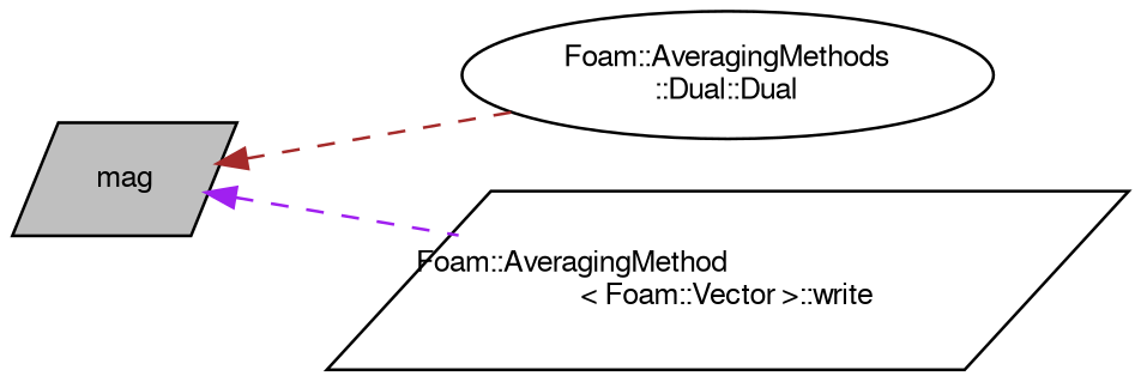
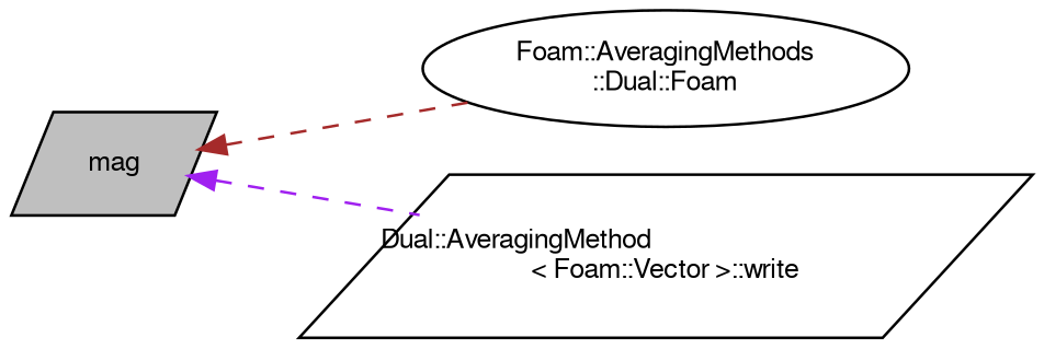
  digraph {
    rankdir=LR
    node [color=black fontname=FreeSans fontsize=10 shape=parallelogram]
    edge [dir=back fontname=FreeSans fontsize=10 labelfontname=FreeSans labelfontsize=10 style=dashed]
    n1 [fillcolor=grey75 fontcolor=black height=0.2 label=mag style=filled width=0.4]
-   n2 [height=0.2 label="Foam::AveragingMethods\l::Dual::Dual" shape=ellipse width=0.4]
-   n3 [height=0.2 label="Foam::AveragingMethod\l\< Foam::Vector \>::write" width=0.4]
+   n2 [height=0.2 label="Foam::AveragingMethods\l::Dual::Foam" shape=ellipse width=0.4]
+   n3 [height=0.2 label="Dual::AveragingMethod\l\< Foam::Vector \>::write" width=0.4]
    n1 -> n2 [color=brown]
    n1 -> n3 [color=purple]
  }
